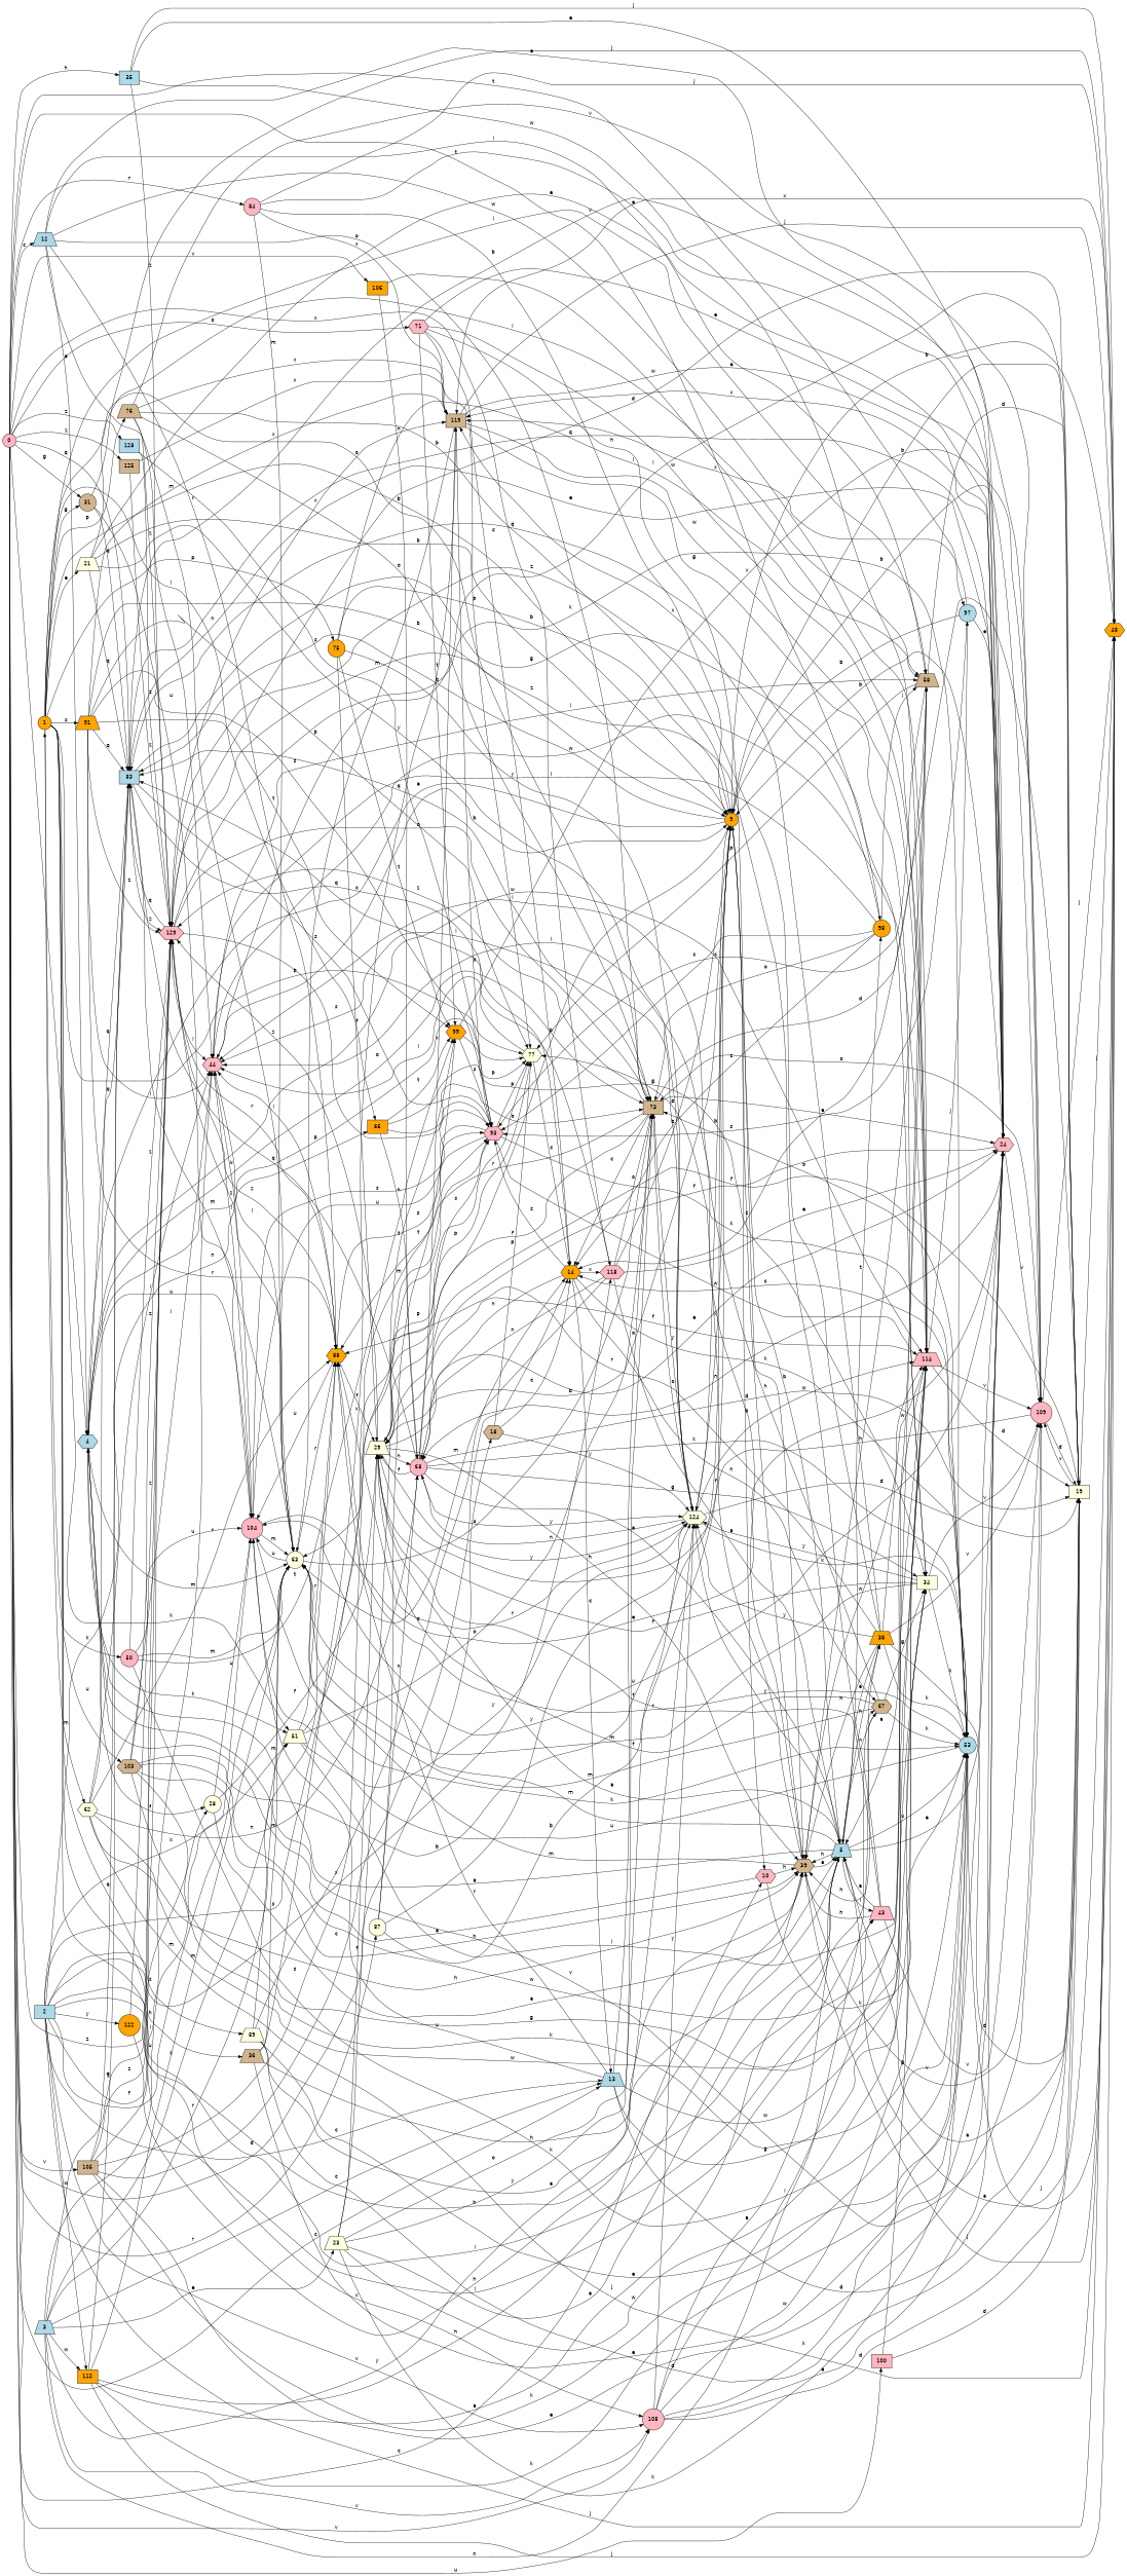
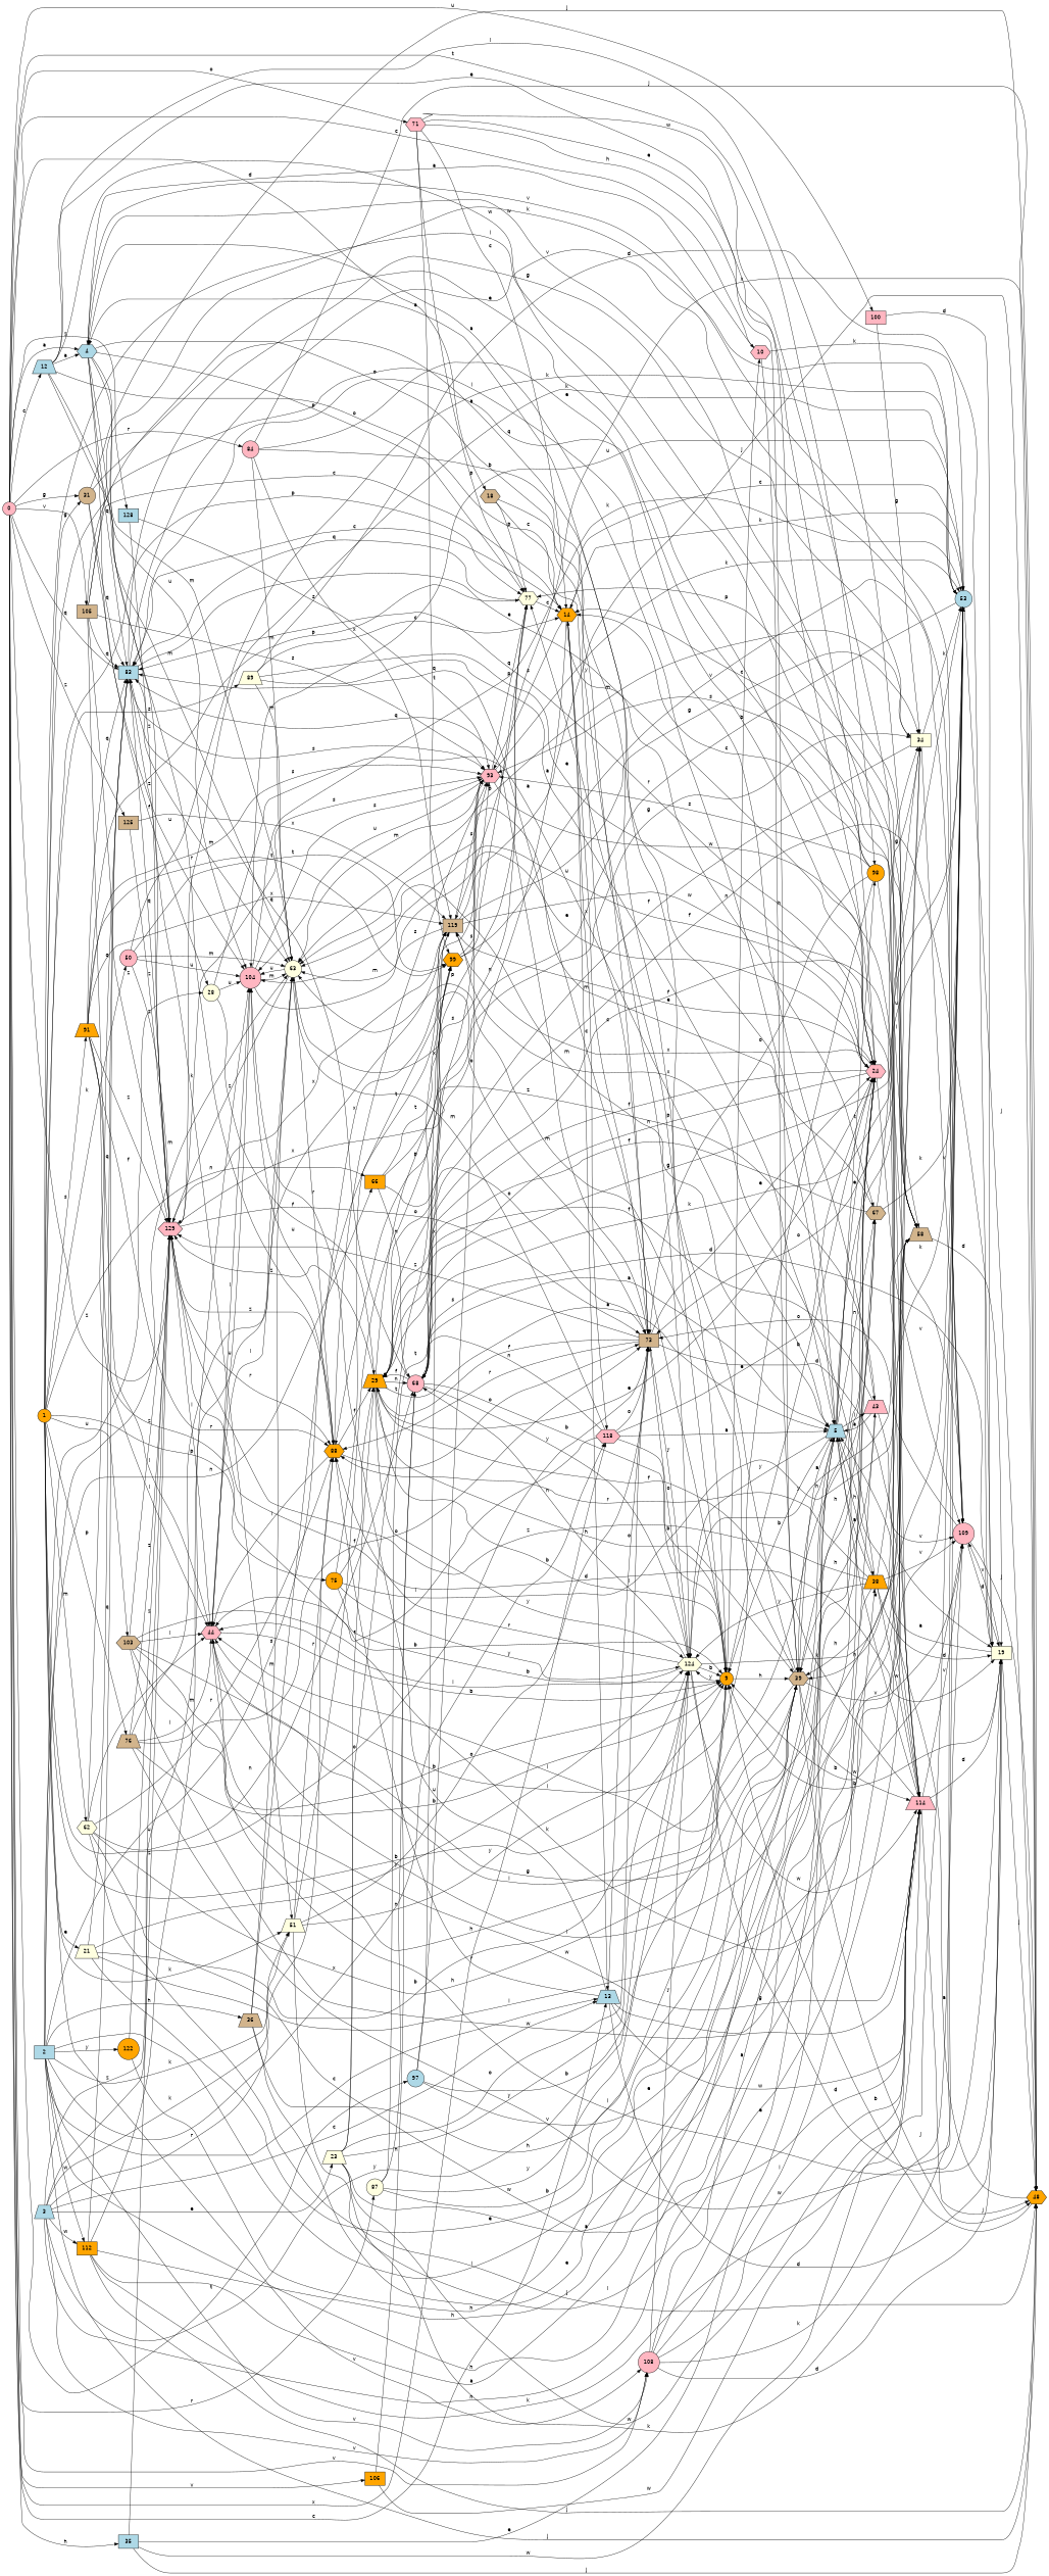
  strict digraph {
    fontname="DejaVu Sans"
    rankdir=LR
    node [fillcolor=lightpink fontname="DejaVu Sans" shape=hexagon style=filled]
    edge [fontname="DejaVu Sans"]
    0 [shape=circle]
    4 [fillcolor=lightblue]
    10
    12 [fillcolor=lightblue shape=trapezium]
    13 [fillcolor=lightblue shape=trapezium]
    18 [fillcolor=tan]
    31 [fillcolor=tan shape=circle]
    35 [fillcolor=lightblue shape=box]
    71
    83 [fillcolor=lightblue shape=box]
    84 [shape=circle]
    87 [fillcolor=lightyellow shape=circle]
    97 [fillcolor=lightblue shape=circle]
    98 [fillcolor=orange shape=circle]
    100 [shape=box]
    105 [fillcolor=tan shape=box]
    106 [fillcolor=orange shape=box]
    108 [shape=circle]
    118
    125 [fillcolor=tan shape=box]
    128 [fillcolor=lightblue shape=box]
    129
    51 [fillcolor=lightyellow shape=trapezium]
    73 [fillcolor=tan shape=box]
    77 [fillcolor=lightyellow]
    28 [fillcolor=lightyellow shape=circle]
    63 [fillcolor=lightyellow shape=circle]
    104 [shape=circle]
    109 [shape=circle]
    114 [shape=trapezium]
    39 [fillcolor=tan]
    53 [fillcolor=lightblue shape=circle]
    58 [fillcolor=tan shape=trapezium]
    88 [fillcolor=orange]
    24
    19 [fillcolor=lightyellow shape=box]
    34 [fillcolor=lightyellow shape=box]
    124 [fillcolor=lightyellow]
    14 [fillcolor=orange]
    48 [fillcolor=orange]
    5 [fillcolor=lightblue shape=trapezium]
    99 [fillcolor=orange]
    93
    9 [fillcolor=orange shape=circle]
    119 [fillcolor=tan shape=box]
    68 [shape=circle]
    44
    1 [fillcolor=orange shape=circle]
    21 [fillcolor=lightyellow shape=trapezium]
    43 [shape=trapezium]
    50 [shape=circle]
    62 [fillcolor=lightyellow]
    66 [fillcolor=orange shape=box]
    75 [fillcolor=orange shape=circle]
    76 [fillcolor=tan shape=trapezium]
    89 [fillcolor=lightyellow shape=trapezium]
    91 [fillcolor=orange shape=trapezium]
    103 [fillcolor=tan]
-   29 [fillcolor=lightyellow shape=trapezium]
+   29 [fillcolor=orange shape=trapezium]
    2 [fillcolor=lightblue shape=box]
    36 [fillcolor=tan shape=trapezium]
    38 [fillcolor=orange shape=trapezium]
    112 [fillcolor=orange shape=box]
    122 [fillcolor=orange shape=circle]
    3 [fillcolor=lightblue shape=trapezium]
    23 [fillcolor=lightyellow shape=trapezium]
    67 [fillcolor=tan]
    0 -> 4 [label=a]
    0 -> 10 [label=c]
    0 -> 12 [label=c]
    0 -> 13 [label=c]
    0 -> 18 [label=d]
    0 -> 31 [label=g]
    0 -> 35 [label=h]
    0 -> 71 [label=o]
    0 -> 83 [label=q]
    0 -> 84 [label=r]
    0 -> 87 [label=r]
    0 -> 97 [label=t]
    0 -> 98 [label=t]
    0 -> 100 [label=u]
    0 -> 105 [label=v]
    0 -> 106 [label=v]
    0 -> 108 [label=v]
    0 -> 118 [label=x]
    0 -> 125 [label=z]
    0 -> 128 [label=z]
    0 -> 129 [label=z]
    4 -> 83 [label=q]
    4 -> 51 [label=k]
    4 -> 73 [label=o]
    4 -> 77 [label=p]
    4 -> 28 [label=f]
    4 -> 63 [label=m]
    4 -> 104 [label=u]
    4 -> 109 [label=v]
    4 -> 114 [label=w]
    10 -> 4 [label=a]
    10 -> 39 [label=h]
    10 -> 53 [label=k]
    12 -> 4 [label=a]
    12 -> 73 [label=o]
    12 -> 63 [label=m]
    12 -> 114 [label=w]
    12 -> 58 [label=l]
    12 -> 88 [label=r]
    12 -> 24 [label=e]
    13 -> 73 [label=o]
    13 -> 104 [label=u]
    13 -> 114 [label=w]
    13 -> 88 [label=r]
    13 -> 19 [label=d]
    13 -> 34 [label=g]
    18 -> 77 [label=p]
    18 -> 124 [label=y]
    18 -> 14 [label=c]
    31 -> 83 [label=q]
    31 -> 104 [label=u]
    31 -> 48 [label=j]
+   31 -> 5 [label=a]
    35 -> 129 [label=z]
    35 -> 114 [label=w]
    35 -> 24 [label=e]
    35 -> 48 [label=j]
    71 -> 77 [label=p]
    71 -> 114 [label=w]
    71 -> 39 [label=h]
    71 -> 24 [label=e]
    71 -> 14 [label=c]
    71 -> 99 [label=t]
    83 -> 129 [label=z]
    83 -> 63 [label=m]
    83 -> 109 [label=v]
    83 -> 24 [label=e]
    83 -> 34 [label=g]
    83 -> 14 [label=c]
    83 -> 93 [label=s]
    84 -> 63 [label=m]
    84 -> 24 [label=e]
    84 -> 48 [label=j]
    84 -> 9 [label=b]
    84 -> 119 [label=x]
    87 -> 124 [label=y]
    87 -> 99 [label=t]
    87 -> 9 [label=b]
    87 -> 68 [label=n]
    97 -> 24 [label=e]
    97 -> 93 [label=s]
    97 -> 9 [label=b]
    97 -> 119 [label=x]
    98 -> 83 [label=q]
    98 -> 73 [label=o]
    98 -> 58 [label=l]
    98 -> 14 [label=c]
    98 -> 93 [label=s]
    98 -> 44 [label=i]
    100 -> 19 [label=d]
    100 -> 34 [label=g]
    105 -> 83 [label=q]
    105 -> 129 [label=z]
    105 -> 53 [label=k]
    105 -> 24 [label=e]
    105 -> 14 [label=c]
    105 -> 93 [label=s]
    105 -> 44 [label=i]
    106 -> 114 [label=w]
    106 -> 68 [label=n]
    108 -> 114 [label=w]
    108 -> 53 [label=k]
    108 -> 58 [label=l]
    108 -> 24 [label=e]
    108 -> 19 [label=d]
    108 -> 124 [label=y]
    108 -> 5 [label=a]
    118 -> 73 [label=o]
    118 -> 63 [label=m]
    118 -> 24 [label=e]
    118 -> 5 [label=a]
    118 -> 9 [label=b]
    118 -> 68 [label=n]
    118 -> 44 [label=i]
    125 -> 129 [label=z]
    125 -> 119 [label=x]
    128 -> 129 [label=z]
    128 -> 93 [label=s]
    129 -> 83 [label=q]
    129 -> 73 [label=o]
    129 -> 53 [label=k]
    129 -> 88 [label=r]
    129 -> 19 [label=d]
    129 -> 93 [label=s]
    129 -> 119 [label=x]
    129 -> 44 [label=i]
    51 -> 73 [label=o]
    51 -> 77 [label=p]
    51 -> 58 [label=l]
    51 -> 88 [label=r]
    51 -> 124 [label=y]
    73 -> 83 [label=q]
    73 -> 129 [label=z]
    73 -> 88 [label=r]
    73 -> 24 [label=e]
    73 -> 19 [label=d]
    73 -> 124 [label=y]
    73 -> 14 [label=c]
    73 -> 29 [label=f]
    77 -> 83 [label=q]
    77 -> 14 [label=c]
    28 -> 104 [label=u]
    28 -> 5 [label=a]
    28 -> 29 [label=f]
    63 -> 129 [label=z]
    63 -> 73 [label=o]
    63 -> 104 [label=u]
    63 -> 88 [label=r]
    63 -> 44 [label=i]
    104 -> 63 [label=m]
    104 -> 53 [label=k]
    104 -> 24 [label=e]
    104 -> 93 [label=s]
    104 -> 44 [label=i]
    109 -> 73 [label=o]
    109 -> 19 [label=d]
    109 -> 48 [label=j]
    109 -> 9 [label=b]
    109 -> 29 [label=f]
    114 -> 109 [label=v]
    114 -> 19 [label=d]
-   114 -> 97 [label=j]
+   114 -> 48 [label=j]
    114 -> 5 [label=a]
    114 -> 29 [label=f]
    39 -> 77 [label=p]
    39 -> 63 [label=m]
    39 -> 109 [label=v]
    39 -> 114 [label=w]
    39 -> 48 [label=j]
    39 -> 5 [label=a]
    39 -> 44 [label=i]
    53 -> 73 [label=o]
    53 -> 104 [label=u]
    53 -> 88 [label=r]
    53 -> 14 [label=c]
    53 -> 48 [label=j]
    58 -> 77 [label=p]
    58 -> 39 [label=h]
    58 -> 19 [label=d]
    58 -> 14 [label=c]
    58 -> 93 [label=s]
    88 -> 129 [label=z]
+   88 -> 73 [label=o]
    88 -> 104 [label=u]
    88 -> 93 [label=s]
    88 -> 44 [label=i]
    88 -> 29 [label=f]
    24 -> 83 [label=q]
    24 -> 104 [label=u]
    24 -> 109 [label=v]
    24 -> 9 [label=b]
    24 -> 119 [label=x]
    24 -> 68 [label=n]
    24 -> 29 [label=f]
    19 -> 109 [label=v]
    19 -> 48 [label=j]
    19 -> 5 [label=a]
    19 -> 9 [label=b]
    19 -> 44 [label=i]
    19 -> 29 [label=f]
    34 -> 63 [label=m]
    34 -> 109 [label=v]
    34 -> 53 [label=k]
    34 -> 124 [label=y]
    34 -> 29 [label=f]
    124 -> 73 [label=o]
    124 -> 114 [label=w]
    124 -> 53 [label=k]
    124 -> 88 [label=r]
    124 -> 19 [label=d]
    124 -> 9 [label=b]
    124 -> 68 [label=n]
    124 -> 44 [label=i]
    14 -> 13 [label=c]
    14 -> 118 [label=x]
    14 -> 53 [label=k]
    14 -> 93 [label=s]
    14 -> 68 [label=n]
    14 -> 67 [label=n]
    48 -> 5 [label=a]
    48 -> 9 [label=b]
    48 -> 119 [label=x]
    5 -> 4 [label=a]
    5 -> 98 [label=t]
    5 -> 63 [label=m]
    5 -> 39 [label=h]
    5 -> 53 [label=u]
    5 -> 24 [label=e]
    5 -> 124 [label=y]
    5 -> 9 [label=b]
    5 -> 43 [label=i]
    5 -> 38 [label=h]
    5 -> 67 [label=n]
    99 -> 77 [label=p]
    99 -> 109 [label=v]
    99 -> 93 [label=s]
    93 -> 77 [label=p]
    93 -> 63 [label=m]
    93 -> 104 [label=u]
    93 -> 114 [label=w]
    93 -> 53 [label=k]
    9 -> 4 [label=a]
    9 -> 10 [label=b]
    9 -> 83 [label=q]
    9 -> 39 [label=h]
    9 -> 124 [label=y]
    119 -> 63 [label=m]
    119 -> 114 [label=w]
    119 -> 24 [label=e]
    119 -> 34 [label=g]
    119 -> 48 [label=j]
    119 -> 93 [label=s]
    68 -> 83 [label=q]
    68 -> 53 [label=k]
    68 -> 19 [label=d]
    68 -> 34 [label=g]
    68 -> 124 [label=y]
    68 -> 5 [label=a]
    68 -> 93 [label=s]
    68 -> 9 [label=b]
    68 -> 119 [label=x]
    68 -> 29 [label=f]
    44 -> 104 [label=u]
    44 -> 114 [label=w]
    44 -> 58 [label=l]
    44 -> 9 [label=b]
    1 -> 31 [label=g]
    1 -> 108 [label=v]
    1 -> 51 [label=k]
    1 -> 73 [label=o]
    1 -> 77 [label=p]
    1 -> 58 [label=l]
    1 -> 9 [label=b]
    1 -> 21 [label=e]
    1 -> 43 [label=i]
    1 -> 50 [label=k]
    1 -> 62 [label=m]
    1 -> 66 [label=n]
    1 -> 75 [label=p]
    1 -> 76 [label=p]
    1 -> 89 [label=s]
    1 -> 91 [label=s]
    1 -> 103 [label=u]
    21 -> 83 [label=q]
    21 -> 58 [label=l]
    21 -> 24 [label=e]
    21 -> 124 [label=y]
    21 -> 9 [label=b]
    43 -> 129 [label=z]
    43 -> 109 [label=v]
    43 -> 39 [label=h]
    43 -> 5 [label=a]
    43 -> 29 [label=f]
    50 -> 129 [label=z]
    50 -> 63 [label=m]
    50 -> 104 [label=u]
    50 -> 53 [label=k]
    50 -> 99 [label=t]
    62 -> 83 [label=q]
    62 -> 114 [label=w]
    62 -> 39 [label=h]
    62 -> 88 [label=r]
    62 -> 48 [label=j]
    62 -> 68 [label=n]
    62 -> 44 [label=i]
    66 -> 73 [label=o]
    66 -> 34 [label=g]
    66 -> 99 [label=t]
    66 -> 68 [label=n]
    75 -> 58 [label=l]
    75 -> 124 [label=y]
    75 -> 99 [label=t]
    75 -> 9 [label=b]
    75 -> 29 [label=f]
    76 -> 129 [label=z]
    76 -> 73 [label=o]
    76 -> 109 [label=v]
    76 -> 9 [label=b]
    76 -> 119 [label=x]
    76 -> 44 [label=i]
    89 -> 63 [label=m]
    89 -> 24 [label=e]
    89 -> 19 [label=d]
    89 -> 14 [label=c]
    89 -> 5 [label=a]
    91 -> 83 [label=q]
    91 -> 129 [label=z]
    91 -> 77 [label=p]
    91 -> 88 [label=r]
    91 -> 99 [label=t]
    91 -> 93 [label=s]
    91 -> 9 [label=b]
    91 -> 119 [label=x]
    91 -> 44 [label=i]
    103 -> 129 [label=z]
    103 -> 114 [label=w]
    103 -> 39 [label=h]
    103 -> 53 [label=k]
    103 -> 34 [label=g]
    103 -> 9 [label=b]
    103 -> 44 [label=i]
    29 -> 129 [label=z]
    29 -> 77 [label=p]
    29 -> 39 [label=h]
    29 -> 24 [label=e]
    29 -> 124 [label=y]
    29 -> 5 [label=a]
    29 -> 9 [label=b]
    29 -> 68 [label=n]
    2 -> 13 [label=c]
    2 -> 108 [label=v]
    2 -> 118 [label=x]
    2 -> 51 [label=k]
    2 -> 28 [label=f]
    2 -> 63 [label=m]
    2 -> 48 [label=j]
    2 -> 93 [label=s]
    2 -> 43 [label=i]
    2 -> 66 [label=n]
    2 -> 36 [label=h]
    2 -> 38 [label=h]
    2 -> 112 [label=w]
    2 -> 122 [label=y]
    36 -> 63 [label=m]
    36 -> 39 [label=h]
    36 -> 24 [label=e]
    36 -> 119 [label=x]
    38 -> 129 [label=z]
    38 -> 109 [label=v]
    38 -> 114 [label=w]
    38 -> 39 [label=h]
    38 -> 53 [label=k]
    38 -> 88 [label=r]
    38 -> 19 [label=d]
    38 -> 124 [label=y]
    38 -> 5 [label=a]
    38 -> 119 [label=x]
    112 -> 83 [label=q]
    112 -> 63 [label=m]
    112 -> 39 [label=h]
    112 -> 53 [label=k]
    112 -> 48 [label=j]
    112 -> 5 [label=a]
    122 -> 129 [label=z]
    122 -> 39 [label=h]
    3 -> 13 [label=c]
    3 -> 108 [label=v]
    3 -> 129 [label=z]
    3 -> 51 [label=k]
    3 -> 104 [label=u]
    3 -> 88 [label=r]
    3 -> 124 [label=y]
    3 -> 112 [label=w]
    3 -> 23 [label=e]
    3 -> 67 [label=n]
    23 -> 73 [label=o]
    23 -> 114 [label=w]
    23 -> 53 [label=k]
    23 -> 124 [label=y]
    23 -> 5 [label=a]
    23 -> 99 [label=t]
    23 -> 29 [label=f]
    67 -> 63 [label=m]
    67 -> 39 [label=h]
    67 -> 53 [label=k]
    67 -> 34 [label=g]
    67 -> 44 [label=i]
    67 -> 29 [label=f]
  }
